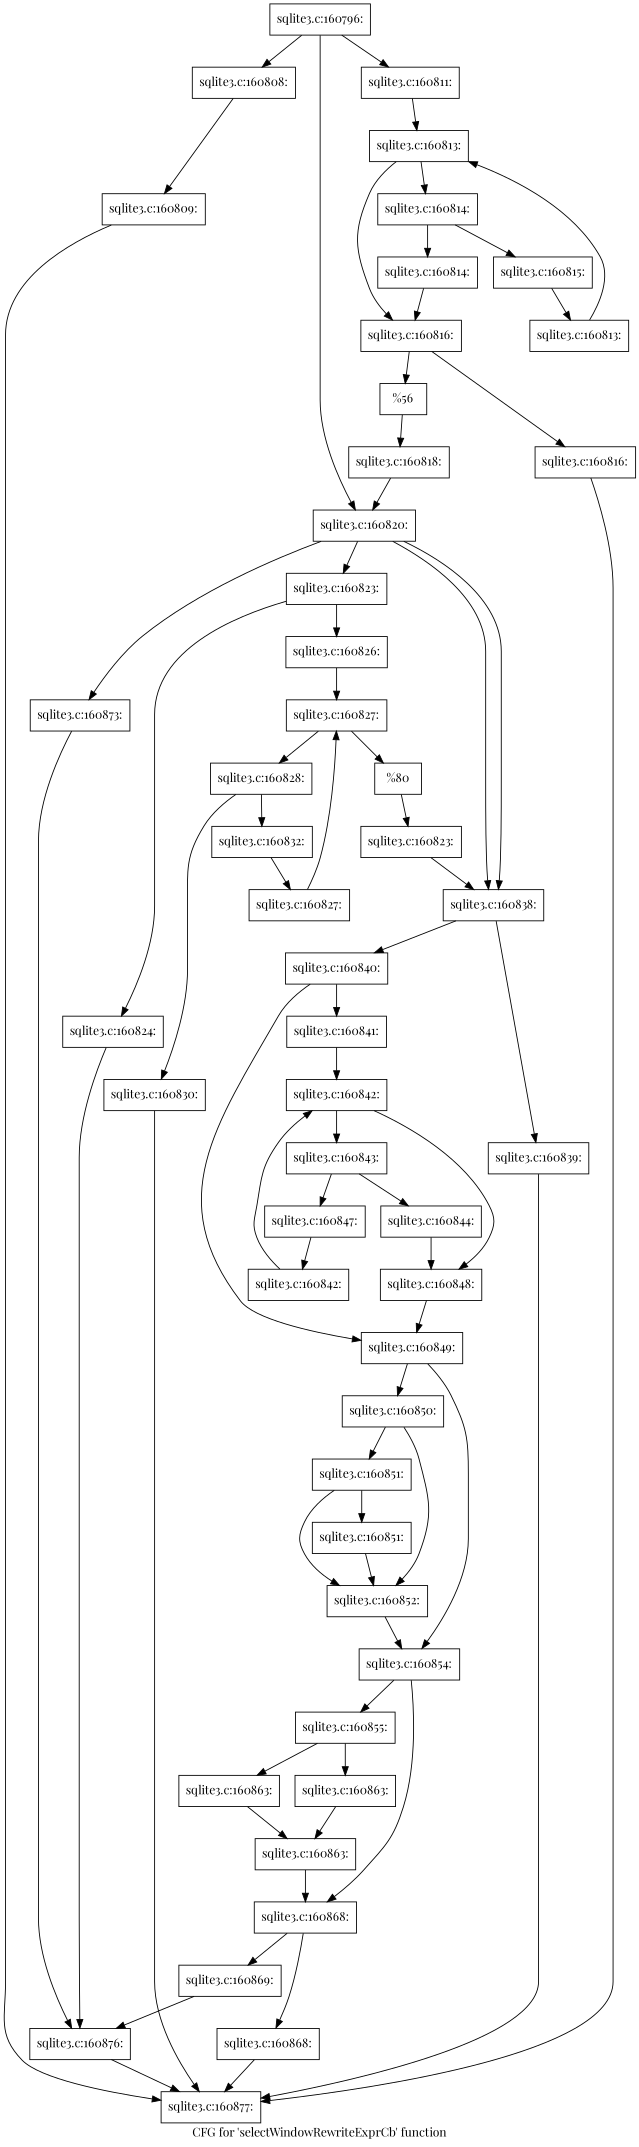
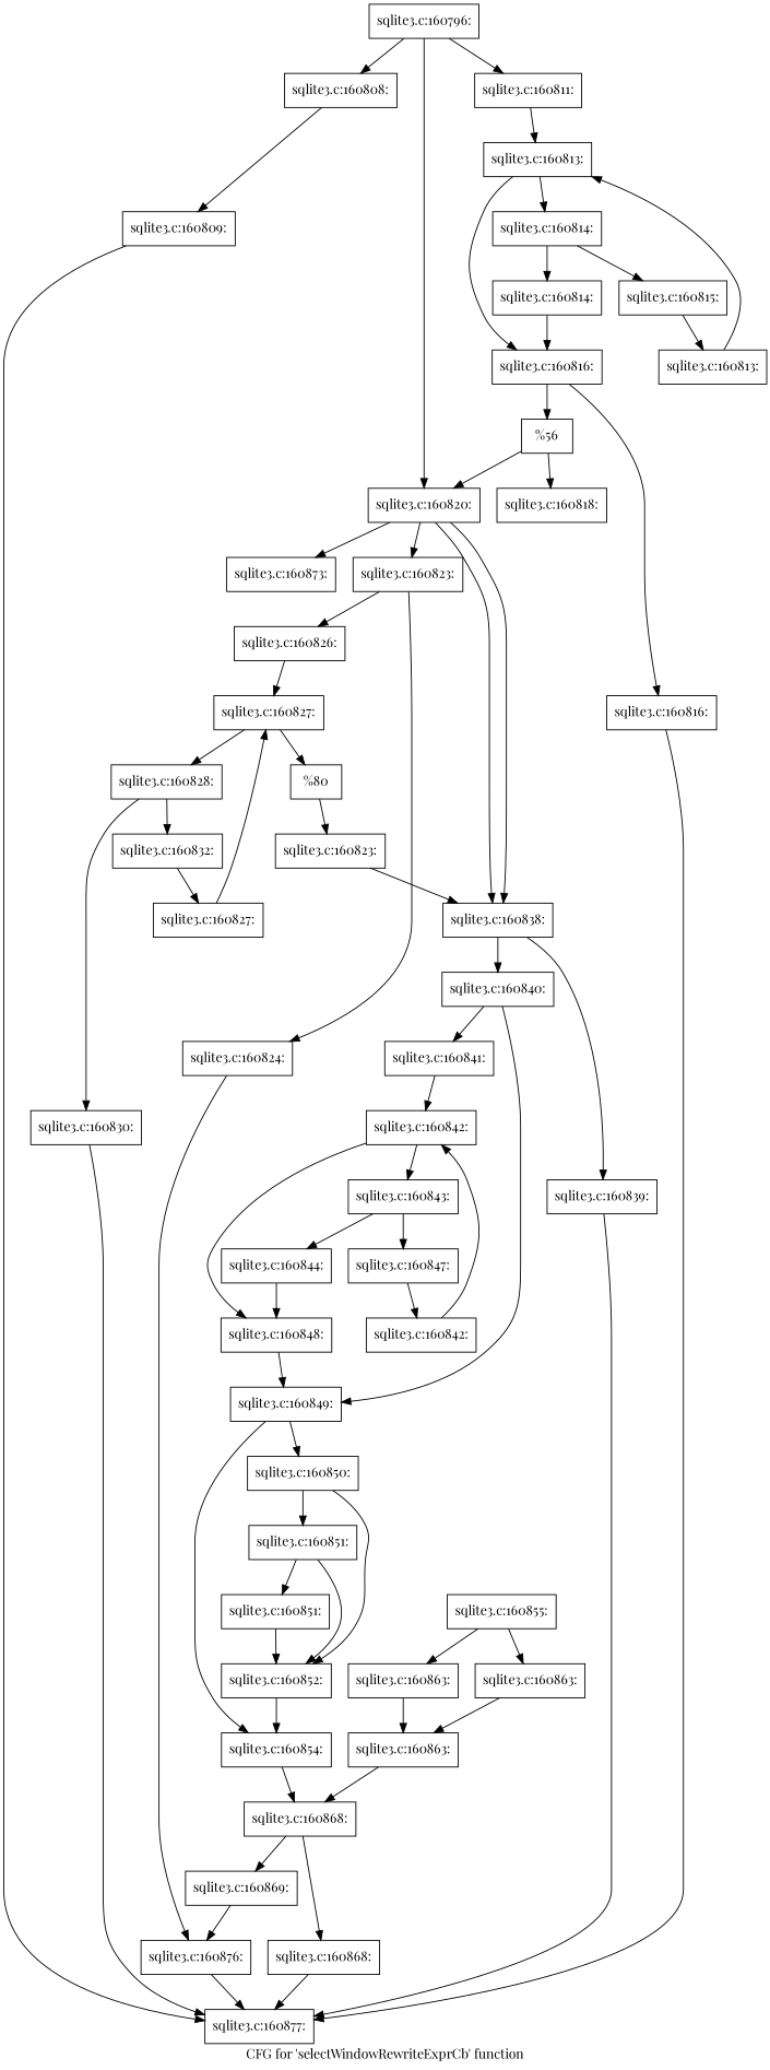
  digraph {
    fontname="Playfair Display"
    label="CFG for 'selectWindowRewriteExprCb' function"
    node [fontname="Playfair Display" shape=record]
    edge [fontname="Playfair Display"]
    n1 [label="{sqlite3.c:160796:}"]
    n2 [label="{sqlite3.c:160808:}"]
    n3 [label="{sqlite3.c:160820:}"]
    n4 [label="{sqlite3.c:160811:}"]
    n5 [label="{sqlite3.c:160809:}"]
    n6 [label="{sqlite3.c:160873:}"]
    n7 [label="{sqlite3.c:160823:}"]
    n8 [label="{sqlite3.c:160838:}"]
    n9 [label="{sqlite3.c:160877:}"]
    n10 [label="{sqlite3.c:160813:}"]
    n11 [label="{sqlite3.c:160876:}"]
    n12 [label="{sqlite3.c:160826:}"]
    n13 [label="{sqlite3.c:160824:}"]
    n14 [label="{sqlite3.c:160839:}"]
    n15 [label="{sqlite3.c:160840:}"]
    n16 [label="{sqlite3.c:160814:}"]
    n17 [label="{sqlite3.c:160816:}"]
    n18 [label="{sqlite3.c:160814:}"]
    n19 [label="{sqlite3.c:160815:}"]
    n20 [label="{sqlite3.c:160816:}"]
    n21 [label="{%56}"]
    n22 [label="{sqlite3.c:160813:}"]
    n23 [label="{sqlite3.c:160818:}"]
    n24 [label="{sqlite3.c:160827:}"]
    n25 [label="{sqlite3.c:160841:}"]
    n26 [label="{sqlite3.c:160849:}"]
    n27 [label="{sqlite3.c:160828:}"]
    n28 [label="{%80}"]
    n29 [label="{sqlite3.c:160830:}"]
    n30 [label="{sqlite3.c:160832:}"]
    n31 [label="{sqlite3.c:160823:}"]
    n32 [label="{sqlite3.c:160827:}"]
    n33 [label="{sqlite3.c:160842:}"]
    n34 [label="{sqlite3.c:160850:}"]
    n35 [label="{sqlite3.c:160854:}"]
    n36 [label="{sqlite3.c:160843:}"]
    n37 [label="{sqlite3.c:160848:}"]
    n38 [label="{sqlite3.c:160851:}"]
    n39 [label="{sqlite3.c:160852:}"]
    n40 [label="{sqlite3.c:160855:}"]
    n41 [label="{sqlite3.c:160868:}"]
    n42 [label="{sqlite3.c:160844:}"]
    n43 [label="{sqlite3.c:160847:}"]
    n44 [label="{sqlite3.c:160842:}"]
    n45 [label="{sqlite3.c:160851:}"]
    n46 [label="{sqlite3.c:160863:}"]
    n47 [label="{sqlite3.c:160863:}"]
    n48 [label="{sqlite3.c:160868:}"]
    n49 [label="{sqlite3.c:160869:}"]
    n50 [label="{sqlite3.c:160863:}"]
    n1 -> n2
    n1 -> n3
    n1 -> n4
    n2 -> n5
    n3 -> n6
    n3 -> n7
    n3 -> n8
    n3 -> n8
    n4 -> n10
    n5 -> n9
-   n6 -> n11
    n7 -> n12
    n7 -> n13
    n8 -> n14
    n8 -> n15
    n10 -> n16
    n10 -> n17
    n11 -> n9
    n12 -> n24
    n13 -> n11
    n14 -> n9
    n15 -> n25
    n15 -> n26
    n16 -> n18
    n16 -> n19
    n17 -> n20
    n17 -> n21
    n18 -> n17
    n19 -> n22
    n20 -> n9
    n21 -> n23
    n22 -> n10
-   n23 -> n3
+   n21 -> n3
    n24 -> n27
    n24 -> n28
    n25 -> n33
    n26 -> n34
    n26 -> n35
    n27 -> n29
    n27 -> n30
    n28 -> n31
    n29 -> n9
    n30 -> n32
    n31 -> n8
    n32 -> n24
    n33 -> n36
    n33 -> n37
    n34 -> n38
    n34 -> n39
-   n35 -> n40
    n35 -> n41
    n36 -> n42
    n36 -> n43
    n37 -> n26
    n38 -> n39
    n38 -> n45
    n39 -> n35
    n40 -> n46
    n40 -> n47
    n41 -> n48
    n41 -> n49
    n42 -> n37
    n43 -> n44
    n44 -> n33
    n45 -> n39
    n46 -> n50
    n47 -> n50
    n48 -> n9
    n49 -> n11
    n50 -> n41
  }
